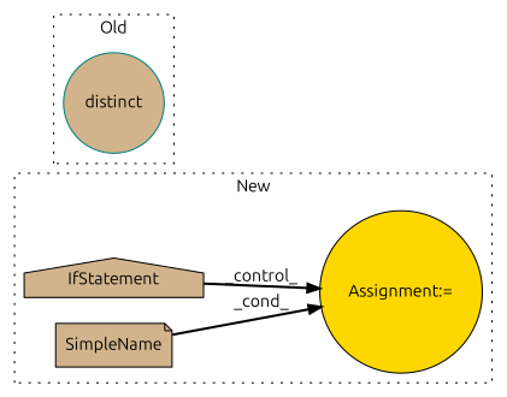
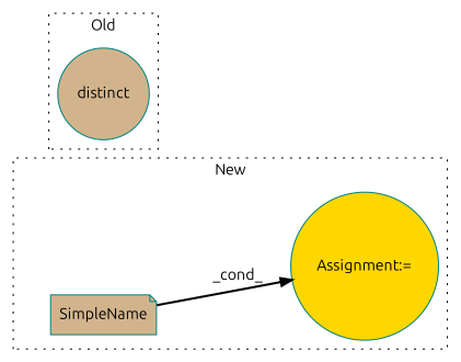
  digraph {
    fontname=Ubuntu
    rankdir=LR
    node [color=black fillcolor=tan fontname=Ubuntu shape=circle style=filled]
    edge [fontname=Ubuntu style=bold]
-   n1 [a=25 l="4,2" label=IfStatement s="2182,2208" shape=house]
-   n2 [a=7 fillcolor=gold l=1 label="Assignment:=" s=2241]
-   n3 [a=42 label=SimpleName shape=note]
+   n2 [a=7 color=teal fillcolor=gold l=1 label="Assignment:=" s=2241]
+   n3 [a=42 color=teal label=SimpleName shape=note]
    n4 [a=32 color=teal l=10 label=distinct s=2170]
    subgraph cluster_1 {
      label=New
      style=dotted
-     n1
      n2
      n3
    }
    subgraph cluster_2 {
      label=Old
      style=dotted
      n4
    }
-   n1 -> n2 [label=_control_]
    n3 -> n2 [label=_cond_]
  }
